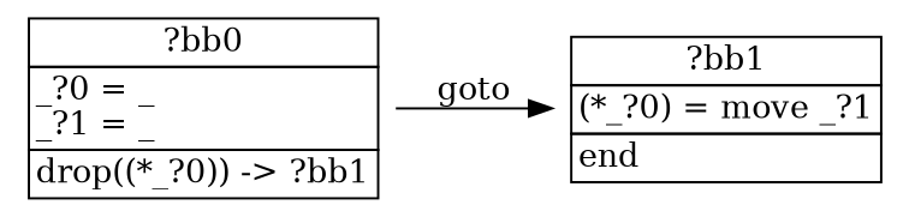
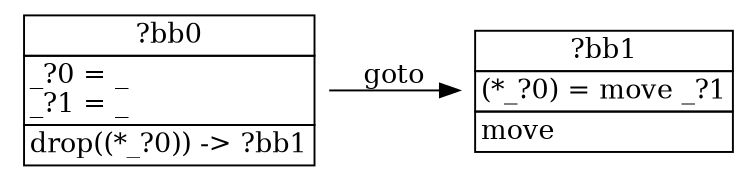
  digraph {
    rankdir=LR
    node [shape=none]
    n1 [label=<<table border="0" cellborder="1" cellspacing="0"><tr><td  align="center" colspan="1">?bb0</td></tr><tr><td align="left" balign="left">_?0 = _<br/>_?1 = _<br/></td></tr><tr><td align="left">drop((*_?0)) -&gt; ?bb1</td></tr></table>>]
-   n2 [label=<<table border="0" cellborder="1" cellspacing="0"><tr><td  align="center" colspan="1">?bb1</td></tr><tr><td align="left" balign="left">(*_?0) = move _?1<br/></td></tr><tr><td align="left">end</td></tr></table>>]
+   n2 [label=<<table border="0" cellborder="1" cellspacing="0"><tr><td  align="center" colspan="1">?bb1</td></tr><tr><td align="left" balign="left">(*_?0) = move _?1<br/></td></tr><tr><td align="left">move</td></tr></table>>]
    n1 -> n2 [label=goto]
  }
